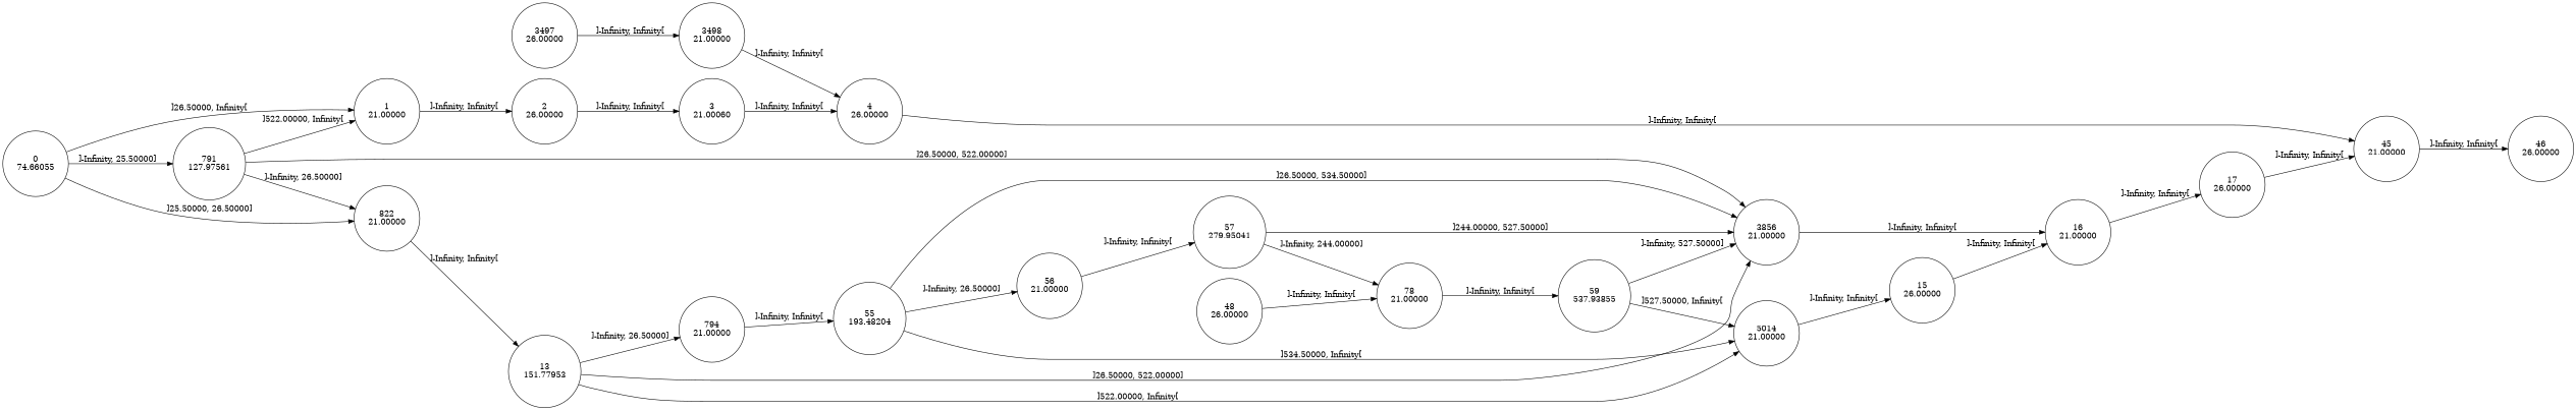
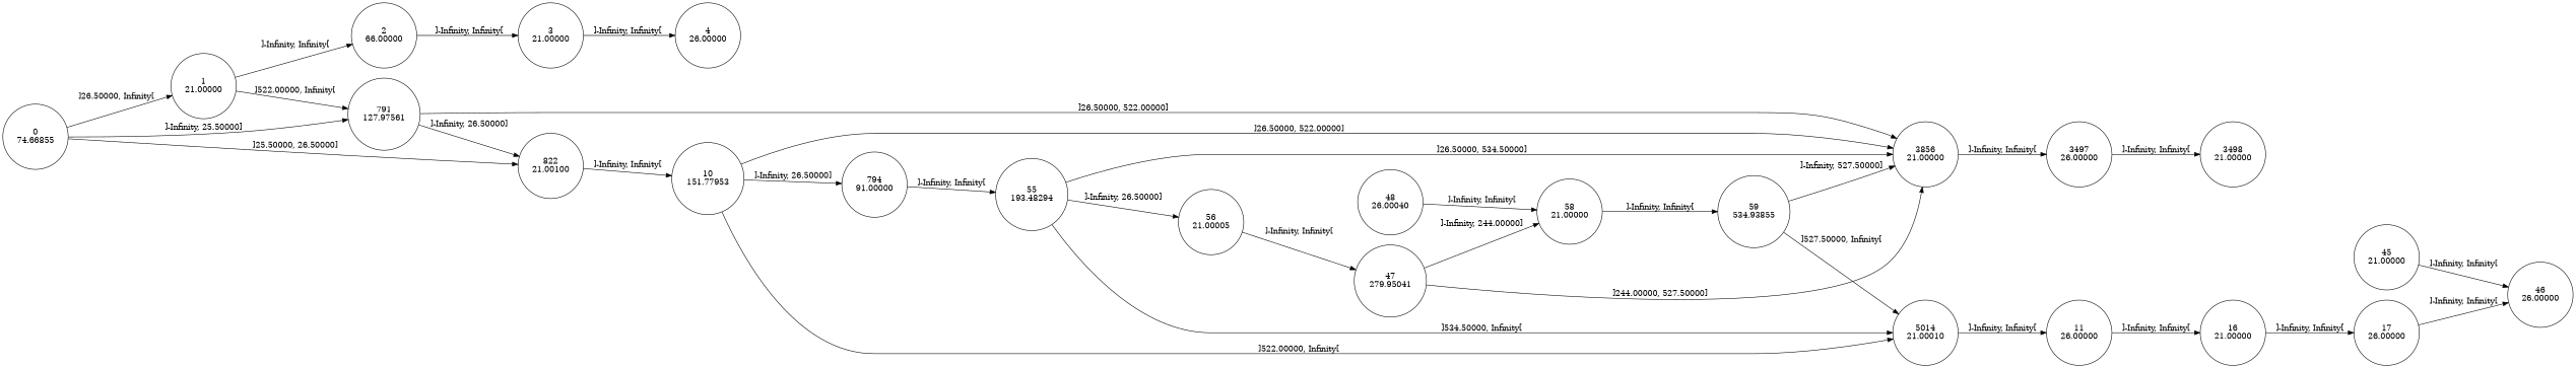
  digraph {
    rankdir=LR
    node [shape=circle]
-   n1 [label="0\n74.66055"]
+   n1 [label="0\n74.66855"]
    n2 [label="791\n127.97561"]
-   n3 [label="822\n21.00000"]
+   n3 [label="822\n21.00100"]
    n4 [label="1\n21.00000"]
    n5 [label="3856\n21.00000"]
-   n6 [label="13\n151.77953"]
-   n7 [label="2\n26.00000"]
+   n6 [label="10\n151.77953"]
+   n7 [label="2\n66.00000"]
    n8 [label="3497\n26.00000"]
-   n9 [label="5014\n21.00000"]
-   n10 [label="794\n21.00000"]
-   n11 [label="3\n21.00060"]
+   n9 [label="5014\n21.00010"]
+   n10 [label="794\n91.00000"]
+   n11 [label="3\n21.00000"]
    n12 [label="4\n26.00000"]
    n13 [label="45\n21.00000"]
    n14 [label="46\n26.00000"]
-   n15 [label="48\n26.00000"]
-   n16 [label="78\n21.00000"]
-   n17 [label="59\n537.93855"]
-   n18 [label="15\n26.00000"]
+   n15 [label="48\n26.00040"]
+   n16 [label="58\n21.00000"]
+   n17 [label="59\n534.93855"]
+   n18 [label="11\n26.00000"]
    n19 [label="3498\n21.00000"]
    n20 [label="16\n21.00000"]
    n21 [label="17\n26.00000"]
-   n22 [label="55\n193.48204"]
-   n23 [label="56\n21.00000"]
-   n24 [label="57\n279.95041"]
+   n22 [label="55\n193.48294"]
+   n23 [label="56\n21.00005"]
+   n24 [label="47\n279.95041"]
    n1 -> n2 [label="]-Infinity, 25.50000]"]
    n1 -> n3 [label="]25.50000, 26.50000]"]
    n1 -> n4 [label="]26.50000, Infinity["]
    n2 -> n3 [label="]-Infinity, 26.50000]"]
-   n2 -> n4 [label="]522.00000, Infinity["]
+   n4 -> n2 [label="]522.00000, Infinity["]
    n2 -> n5 [label="]26.50000, 522.00000]"]
    n3 -> n6 [label="]-Infinity, Infinity["]
    n4 -> n7 [label="]-Infinity, Infinity["]
-   n5 -> n20 [label="]-Infinity, Infinity["]
+   n5 -> n8 [label="]-Infinity, Infinity["]
    n6 -> n5 [label="]26.50000, 522.00000]"]
    n6 -> n9 [label="]522.00000, Infinity["]
    n6 -> n10 [label="]-Infinity, 26.50000]"]
    n7 -> n11 [label="]-Infinity, Infinity["]
    n8 -> n19 [label="]-Infinity, Infinity["]
    n9 -> n18 [label="]-Infinity, Infinity["]
    n10 -> n22 [label="]-Infinity, Infinity["]
    n11 -> n12 [label="]-Infinity, Infinity["]
-   n12 -> n13 [label="]-Infinity, Infinity["]
    n13 -> n14 [label="]-Infinity, Infinity["]
    n15 -> n16 [label="]-Infinity, Infinity["]
    n16 -> n17 [label="]-Infinity, Infinity["]
    n17 -> n5 [label="]-Infinity, 527.50000]"]
    n17 -> n9 [label="]527.50000, Infinity["]
    n18 -> n20 [label="]-Infinity, Infinity["]
-   n19 -> n12 [label="]-Infinity, Infinity["]
    n20 -> n21 [label="]-Infinity, Infinity["]
-   n21 -> n13 [label="]-Infinity, Infinity["]
+   n21 -> n14 [label="]-Infinity, Infinity["]
    n22 -> n5 [label="]26.50000, 534.50000]"]
    n22 -> n9 [label="]534.50000, Infinity["]
    n22 -> n23 [label="]-Infinity, 26.50000]"]
    n23 -> n24 [label="]-Infinity, Infinity["]
    n24 -> n5 [label="]244.00000, 527.50000]"]
    n24 -> n16 [label="]-Infinity, 244.00000]"]
  }
